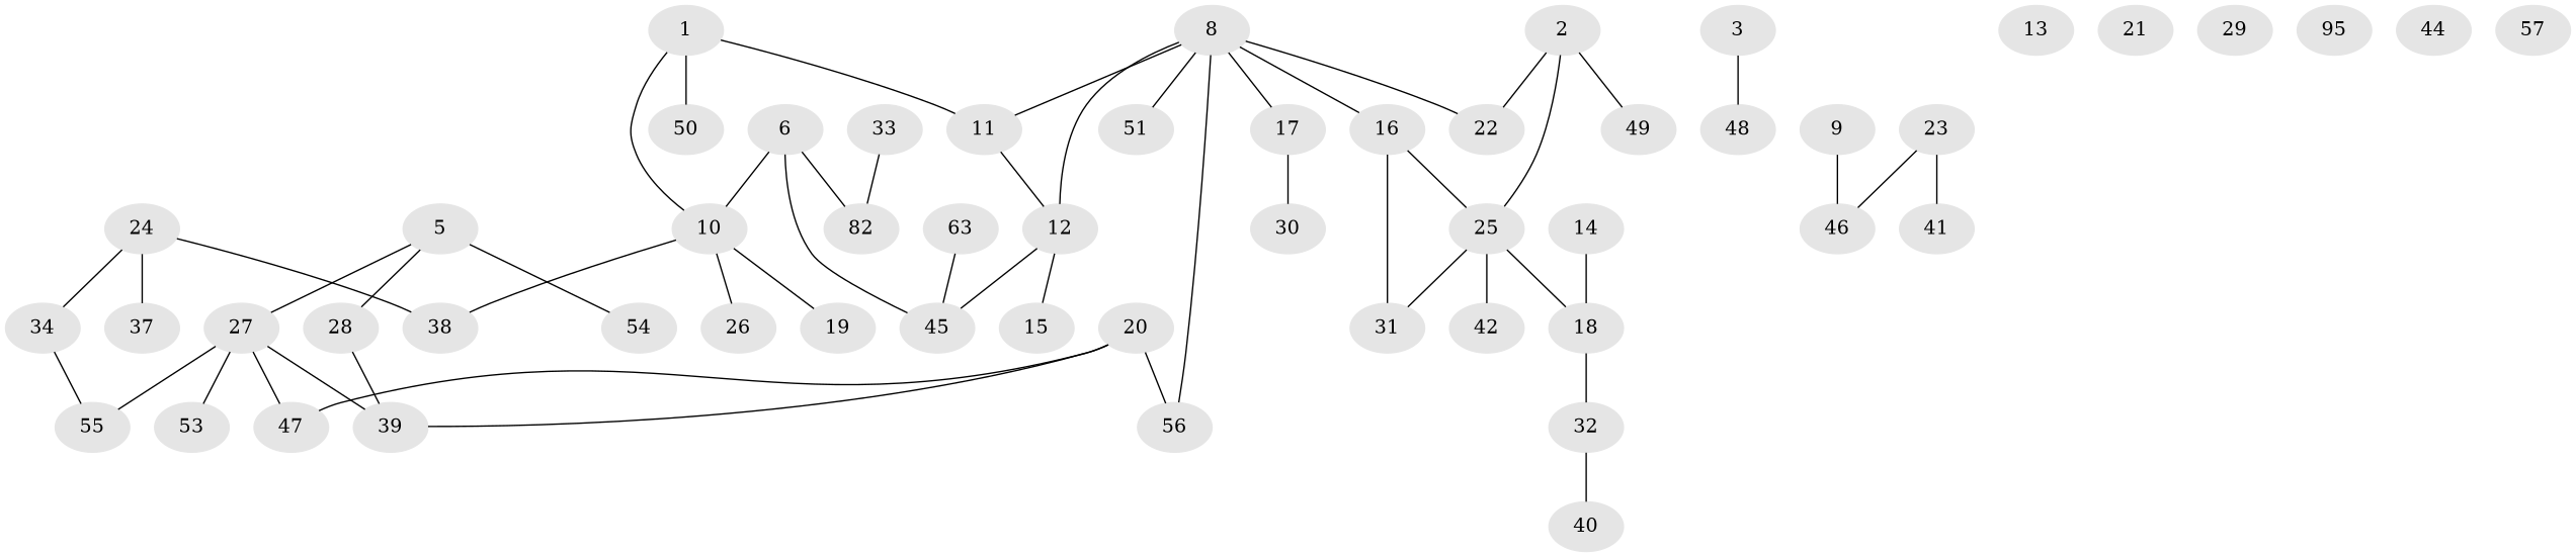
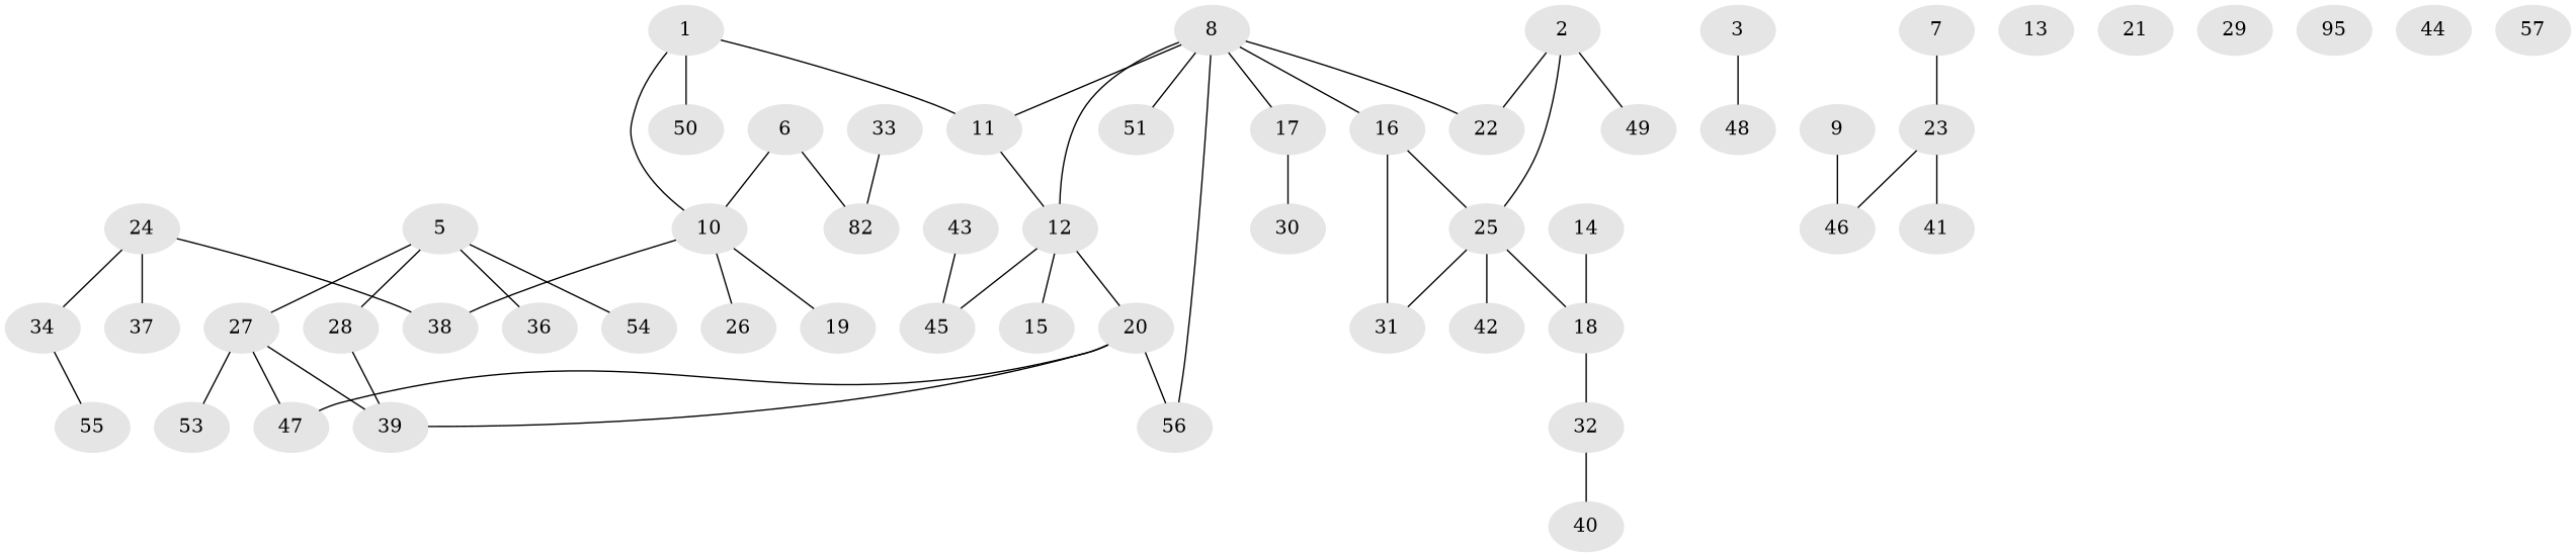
  graph {
    node [color=gray90 style=filled]
    1
    10
    11
    50
    38
    19
    26
    12
    2
    22
    25
    49
    18
    31
    42
    3
    48
    5
    27
    28
+   36
    54
    47
    39
    53
    55
    6
    45
    n29 [label=82]
+   7
    23
    46
    41
    8
    16
    17
    51
    56
    15
    20
    30
    9
    13
    14
    32
    40
    21
    24
    34
    37
    29
    33
    n53 [label=95]
-   43 [label=63]
+   43
    44
    57
    1 -- 10
    1 -- 11
    1 -- 50
    10 -- 38
    10 -- 19
    10 -- 26
    11 -- 12
    12 -- 45
    12 -- 15
+   12 -- 20
    2 -- 22
    2 -- 25
    2 -- 49
    25 -- 18
    25 -- 31
    25 -- 42
    18 -- 32
    3 -- 48
    5 -- 27
    5 -- 28
+   5 -- 36
    5 -- 54
    27 -- 47
    27 -- 39
    27 -- 53
-   27 -- 55
    28 -- 39
    6 -- 10
-   6 -- 45
    6 -- n29
+   7 -- 23
    23 -- 46
    23 -- 41
    8 -- 11
    8 -- 12
    8 -- 22
    8 -- 16
    8 -- 17
    8 -- 51
    8 -- 56
    16 -- 25
    16 -- 31
    17 -- 30
    20 -- 47
    20 -- 39
    20 -- 56
    9 -- 46
    14 -- 18
    32 -- 40
    24 -- 38
    24 -- 34
    24 -- 37
    34 -- 55
    33 -- n29
    43 -- 45
  }
